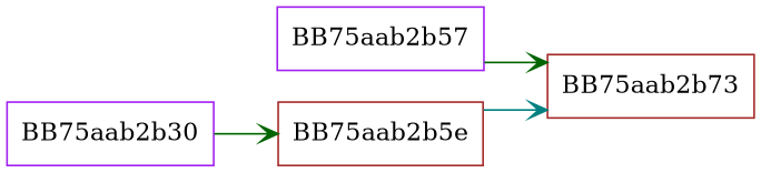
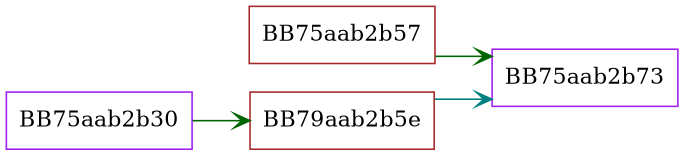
  digraph {
    rankdir=LR
    splines=ortho
    node [color=brown shape=box]
    edge [arrowhead=vee color=darkgreen]
-   BB75aab2b5e
+   BB75aab2b5e [label=BB79aab2b5e]
    BB75aab2b30 [color=purple]
-   BB75aab2b73
-   BB75aab2b57 [color=purple]
+   BB75aab2b73 [color=purple]
+   BB75aab2b57
    BB75aab2b5e -> BB75aab2b73 [color=teal]
    BB75aab2b30 -> BB75aab2b5e
    BB75aab2b57 -> BB75aab2b73
  }
